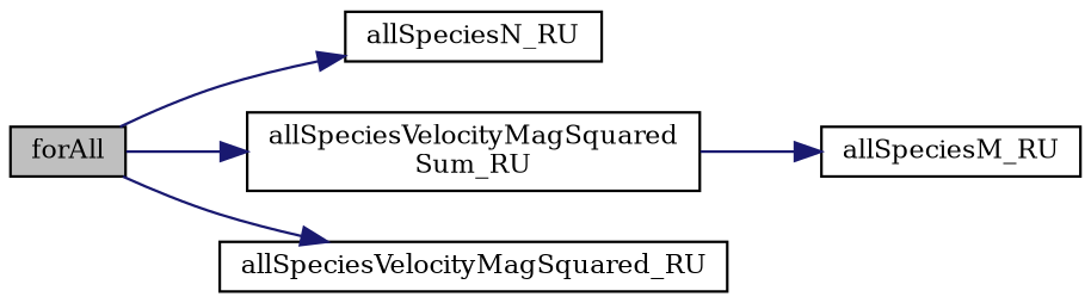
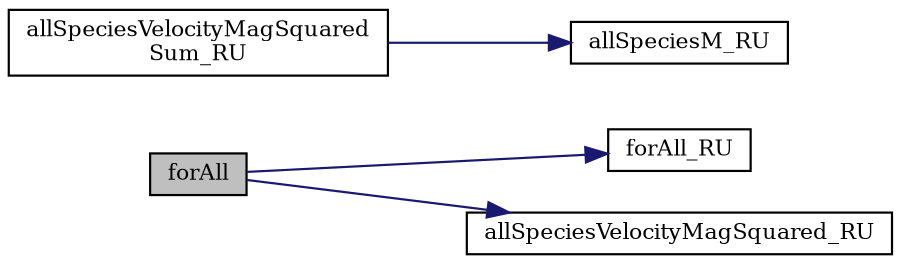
  digraph {
    fontname="DejaVu Serif"
    rankdir=LR
    node [color=black fontname="DejaVu Serif" fontsize=10 shape=record]
    edge [color=midnightblue fontname="DejaVu Serif" fontsize=10 labelfontname=Helvetica labelfontsize=10 style=solid]
    n1 [fillcolor=grey75 fontcolor=black height=0.2 label=forAll style=filled width=0.4]
-   n2 [height=0.2 label=allSpeciesN_RU width=0.4]
+   n2 [height=0.2 label=forAll_RU width=0.4]
    n3 [height=0.2 label="allSpeciesVelocityMagSquared\lSum_RU" width=0.4]
    n4 [height=0.2 label=allSpeciesVelocityMagSquared_RU width=0.4]
    n5 [height=0.2 label=allSpeciesM_RU width=0.4]
    n1 -> n2
-   n1 -> n3
    n1 -> n4
    n3 -> n5
  }
